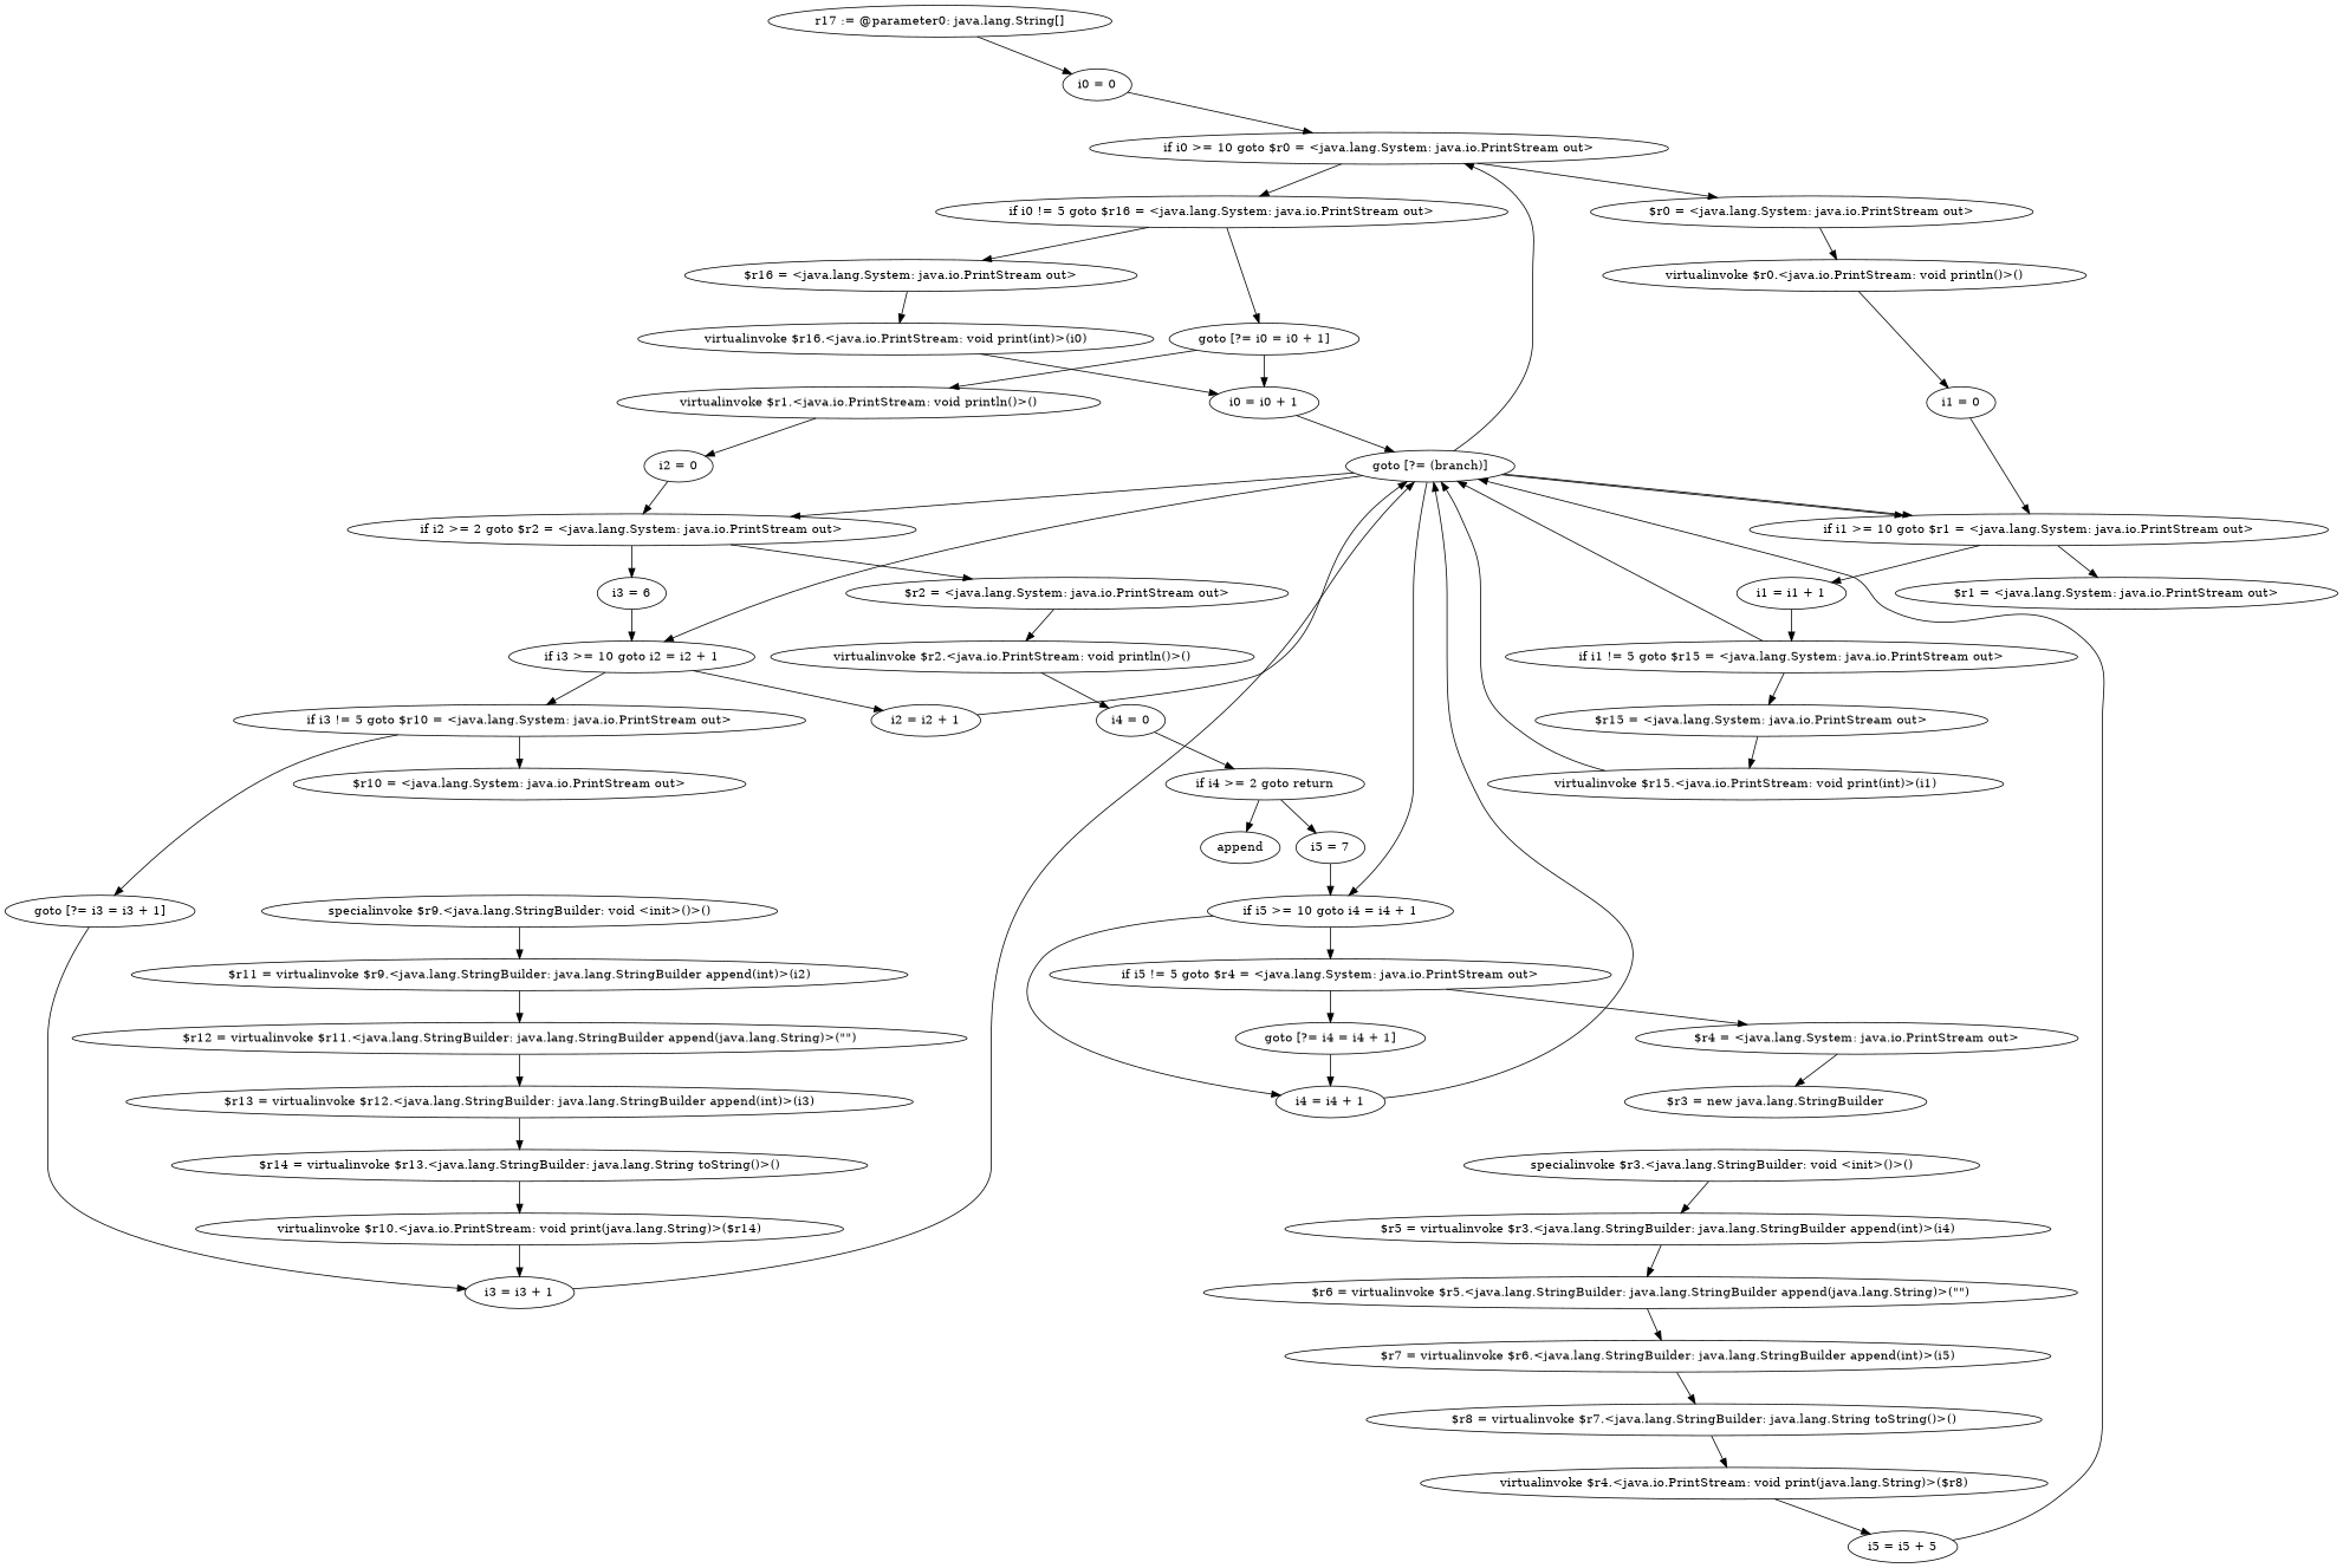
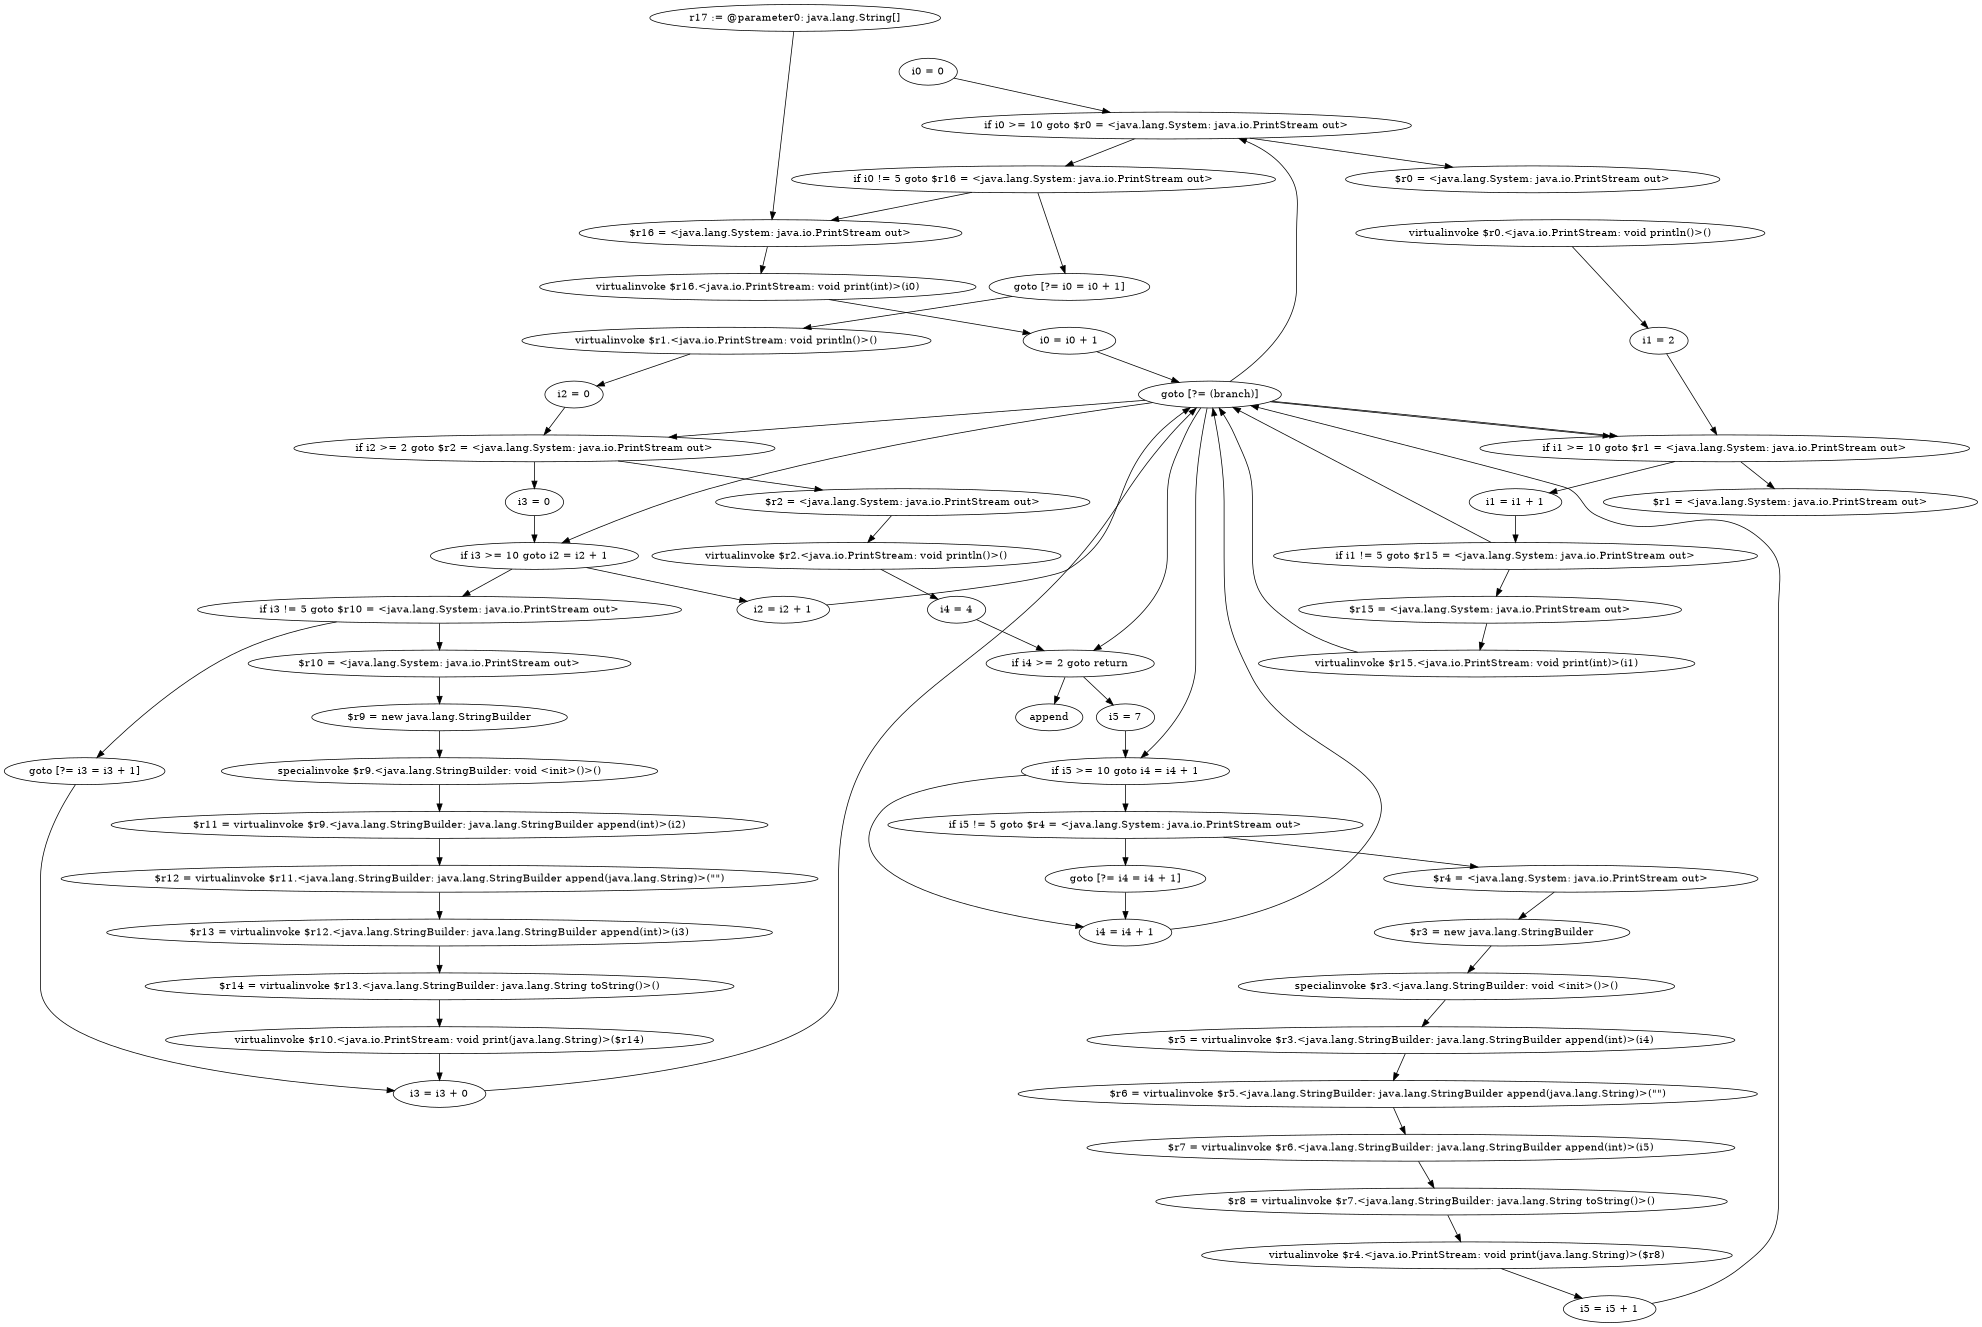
  digraph {
    "r17 := @parameter0: java.lang.String[]"
    "i0 = 0"
    "if i0 >= 10 goto $r0 = <java.lang.System: java.io.PrintStream out>"
    "if i0 != 5 goto $r16 = <java.lang.System: java.io.PrintStream out>"
    "$r0 = <java.lang.System: java.io.PrintStream out>"
    "goto [?= i0 = i0 + 1]"
    "$r16 = <java.lang.System: java.io.PrintStream out>"
    "virtualinvoke $r0.<java.io.PrintStream: void println()>()"
    "i0 = i0 + 1"
    "virtualinvoke $r1.<java.io.PrintStream: void println()>()"
    "virtualinvoke $r16.<java.io.PrintStream: void print(int)>(i0)"
    "goto [?= (branch)]"
    "if i1 >= 10 goto $r1 = <java.lang.System: java.io.PrintStream out>"
    "if i2 >= 2 goto $r2 = <java.lang.System: java.io.PrintStream out>"
    "if i3 >= 10 goto i2 = i2 + 1"
    "if i4 >= 2 goto return"
    "if i5 >= 10 goto i4 = i4 + 1"
    "i1 = i1 + 1"
    "$r1 = <java.lang.System: java.io.PrintStream out>"
-   "i3 = 0" [label="i3 = 6"]
+   "i3 = 0"
    "$r2 = <java.lang.System: java.io.PrintStream out>"
    "if i3 != 5 goto $r10 = <java.lang.System: java.io.PrintStream out>"
    "i2 = i2 + 1"
    n24 [label="i5 = 7"]
    n25 [label=append]
    "if i5 != 5 goto $r4 = <java.lang.System: java.io.PrintStream out>"
    "i4 = i4 + 1"
-   "i1 = 0"
+   "i1 = 0" [label="i1 = 2"]
    "if i1 != 5 goto $r15 = <java.lang.System: java.io.PrintStream out>"
    "$r15 = <java.lang.System: java.io.PrintStream out>"
    "virtualinvoke $r15.<java.io.PrintStream: void print(int)>(i1)"
    "i2 = 0"
    "virtualinvoke $r2.<java.io.PrintStream: void println()>()"
    "goto [?= i3 = i3 + 1]"
    "$r10 = <java.lang.System: java.io.PrintStream out>"
-   "i3 = i3 + 1"
+   "i3 = i3 + 1" [label="i3 = i3 + 0"]
+   "$r9 = new java.lang.StringBuilder"
    "specialinvoke $r9.<java.lang.StringBuilder: void <init>()>()"
    "$r11 = virtualinvoke $r9.<java.lang.StringBuilder: java.lang.StringBuilder append(int)>(i2)"
    "$r12 = virtualinvoke $r11.<java.lang.StringBuilder: java.lang.StringBuilder append(java.lang.String)>(\"\")"
    "$r13 = virtualinvoke $r12.<java.lang.StringBuilder: java.lang.StringBuilder append(int)>(i3)"
    "$r14 = virtualinvoke $r13.<java.lang.StringBuilder: java.lang.String toString()>()"
    "virtualinvoke $r10.<java.io.PrintStream: void print(java.lang.String)>($r14)"
-   "i4 = 0"
+   "i4 = 0" [label="i4 = 4"]
    "goto [?= i4 = i4 + 1]"
    "$r4 = <java.lang.System: java.io.PrintStream out>"
    "$r3 = new java.lang.StringBuilder"
    "specialinvoke $r3.<java.lang.StringBuilder: void <init>()>()"
    "$r5 = virtualinvoke $r3.<java.lang.StringBuilder: java.lang.StringBuilder append(int)>(i4)"
    "$r6 = virtualinvoke $r5.<java.lang.StringBuilder: java.lang.StringBuilder append(java.lang.String)>(\"\")"
    "$r7 = virtualinvoke $r6.<java.lang.StringBuilder: java.lang.StringBuilder append(int)>(i5)"
    "$r8 = virtualinvoke $r7.<java.lang.StringBuilder: java.lang.String toString()>()"
    "virtualinvoke $r4.<java.io.PrintStream: void print(java.lang.String)>($r8)"
-   "i5 = i5 + 1" [label="i5 = i5 + 5"]
-   "r17 := @parameter0: java.lang.String[]" -> "i0 = 0"
+   "i5 = i5 + 1"
+   "r17 := @parameter0: java.lang.String[]" -> "$r16 = <java.lang.System: java.io.PrintStream out>"
    "i0 = 0" -> "if i0 >= 10 goto $r0 = <java.lang.System: java.io.PrintStream out>"
    "if i0 >= 10 goto $r0 = <java.lang.System: java.io.PrintStream out>" -> "if i0 != 5 goto $r16 = <java.lang.System: java.io.PrintStream out>"
    "if i0 >= 10 goto $r0 = <java.lang.System: java.io.PrintStream out>" -> "$r0 = <java.lang.System: java.io.PrintStream out>"
    "if i0 != 5 goto $r16 = <java.lang.System: java.io.PrintStream out>" -> "goto [?= i0 = i0 + 1]"
    "if i0 != 5 goto $r16 = <java.lang.System: java.io.PrintStream out>" -> "$r16 = <java.lang.System: java.io.PrintStream out>"
-   "$r0 = <java.lang.System: java.io.PrintStream out>" -> "virtualinvoke $r0.<java.io.PrintStream: void println()>()"
-   "goto [?= i0 = i0 + 1]" -> "i0 = i0 + 1"
    "goto [?= i0 = i0 + 1]" -> "virtualinvoke $r1.<java.io.PrintStream: void println()>()"
    "$r16 = <java.lang.System: java.io.PrintStream out>" -> "virtualinvoke $r16.<java.io.PrintStream: void print(int)>(i0)"
    "virtualinvoke $r0.<java.io.PrintStream: void println()>()" -> "i1 = 0"
    "i0 = i0 + 1" -> "goto [?= (branch)]"
    "virtualinvoke $r1.<java.io.PrintStream: void println()>()" -> "i2 = 0"
    "virtualinvoke $r16.<java.io.PrintStream: void print(int)>(i0)" -> "i0 = i0 + 1"
    "goto [?= (branch)]" -> "if i0 >= 10 goto $r0 = <java.lang.System: java.io.PrintStream out>"
    "goto [?= (branch)]" -> "if i1 >= 10 goto $r1 = <java.lang.System: java.io.PrintStream out>"
    "goto [?= (branch)]" -> "if i1 >= 10 goto $r1 = <java.lang.System: java.io.PrintStream out>"
    "goto [?= (branch)]" -> "if i2 >= 2 goto $r2 = <java.lang.System: java.io.PrintStream out>"
    "goto [?= (branch)]" -> "if i3 >= 10 goto i2 = i2 + 1"
+   "goto [?= (branch)]" -> "if i4 >= 2 goto return"
    "goto [?= (branch)]" -> "if i5 >= 10 goto i4 = i4 + 1"
    "if i1 >= 10 goto $r1 = <java.lang.System: java.io.PrintStream out>" -> "i1 = i1 + 1"
    "if i1 >= 10 goto $r1 = <java.lang.System: java.io.PrintStream out>" -> "$r1 = <java.lang.System: java.io.PrintStream out>"
    "if i2 >= 2 goto $r2 = <java.lang.System: java.io.PrintStream out>" -> "i3 = 0"
    "if i2 >= 2 goto $r2 = <java.lang.System: java.io.PrintStream out>" -> "$r2 = <java.lang.System: java.io.PrintStream out>"
    "if i3 >= 10 goto i2 = i2 + 1" -> "if i3 != 5 goto $r10 = <java.lang.System: java.io.PrintStream out>"
    "if i3 >= 10 goto i2 = i2 + 1" -> "i2 = i2 + 1"
    "if i4 >= 2 goto return" -> n24
    "if i4 >= 2 goto return" -> n25
    "if i5 >= 10 goto i4 = i4 + 1" -> "if i5 != 5 goto $r4 = <java.lang.System: java.io.PrintStream out>"
    "if i5 >= 10 goto i4 = i4 + 1" -> "i4 = i4 + 1"
    "i1 = i1 + 1" -> "if i1 != 5 goto $r15 = <java.lang.System: java.io.PrintStream out>"
    "i3 = 0" -> "if i3 >= 10 goto i2 = i2 + 1"
    "$r2 = <java.lang.System: java.io.PrintStream out>" -> "virtualinvoke $r2.<java.io.PrintStream: void println()>()"
    "if i3 != 5 goto $r10 = <java.lang.System: java.io.PrintStream out>" -> "goto [?= i3 = i3 + 1]"
    "if i3 != 5 goto $r10 = <java.lang.System: java.io.PrintStream out>" -> "$r10 = <java.lang.System: java.io.PrintStream out>"
    "i2 = i2 + 1" -> "goto [?= (branch)]"
    n24 -> "if i5 >= 10 goto i4 = i4 + 1"
    "if i5 != 5 goto $r4 = <java.lang.System: java.io.PrintStream out>" -> "goto [?= i4 = i4 + 1]"
    "if i5 != 5 goto $r4 = <java.lang.System: java.io.PrintStream out>" -> "$r4 = <java.lang.System: java.io.PrintStream out>"
    "i4 = i4 + 1" -> "goto [?= (branch)]"
    "i1 = 0" -> "if i1 >= 10 goto $r1 = <java.lang.System: java.io.PrintStream out>"
    "if i1 != 5 goto $r15 = <java.lang.System: java.io.PrintStream out>" -> "goto [?= (branch)]"
    "if i1 != 5 goto $r15 = <java.lang.System: java.io.PrintStream out>" -> "$r15 = <java.lang.System: java.io.PrintStream out>"
    "$r15 = <java.lang.System: java.io.PrintStream out>" -> "virtualinvoke $r15.<java.io.PrintStream: void print(int)>(i1)"
    "virtualinvoke $r15.<java.io.PrintStream: void print(int)>(i1)" -> "goto [?= (branch)]"
    "i2 = 0" -> "if i2 >= 2 goto $r2 = <java.lang.System: java.io.PrintStream out>"
    "virtualinvoke $r2.<java.io.PrintStream: void println()>()" -> "i4 = 0"
    "goto [?= i3 = i3 + 1]" -> "i3 = i3 + 1"
+   "$r10 = <java.lang.System: java.io.PrintStream out>" -> "$r9 = new java.lang.StringBuilder"
    "i3 = i3 + 1" -> "goto [?= (branch)]"
+   "$r9 = new java.lang.StringBuilder" -> "specialinvoke $r9.<java.lang.StringBuilder: void <init>()>()"
    "specialinvoke $r9.<java.lang.StringBuilder: void <init>()>()" -> "$r11 = virtualinvoke $r9.<java.lang.StringBuilder: java.lang.StringBuilder append(int)>(i2)"
    "$r11 = virtualinvoke $r9.<java.lang.StringBuilder: java.lang.StringBuilder append(int)>(i2)" -> "$r12 = virtualinvoke $r11.<java.lang.StringBuilder: java.lang.StringBuilder append(java.lang.String)>(\"\")"
    "$r12 = virtualinvoke $r11.<java.lang.StringBuilder: java.lang.StringBuilder append(java.lang.String)>(\"\")" -> "$r13 = virtualinvoke $r12.<java.lang.StringBuilder: java.lang.StringBuilder append(int)>(i3)"
    "$r13 = virtualinvoke $r12.<java.lang.StringBuilder: java.lang.StringBuilder append(int)>(i3)" -> "$r14 = virtualinvoke $r13.<java.lang.StringBuilder: java.lang.String toString()>()"
    "$r14 = virtualinvoke $r13.<java.lang.StringBuilder: java.lang.String toString()>()" -> "virtualinvoke $r10.<java.io.PrintStream: void print(java.lang.String)>($r14)"
    "virtualinvoke $r10.<java.io.PrintStream: void print(java.lang.String)>($r14)" -> "i3 = i3 + 1"
    "i4 = 0" -> "if i4 >= 2 goto return"
    "goto [?= i4 = i4 + 1]" -> "i4 = i4 + 1"
    "$r4 = <java.lang.System: java.io.PrintStream out>" -> "$r3 = new java.lang.StringBuilder"
+   "$r3 = new java.lang.StringBuilder" -> "specialinvoke $r3.<java.lang.StringBuilder: void <init>()>()"
    "specialinvoke $r3.<java.lang.StringBuilder: void <init>()>()" -> "$r5 = virtualinvoke $r3.<java.lang.StringBuilder: java.lang.StringBuilder append(int)>(i4)"
    "$r5 = virtualinvoke $r3.<java.lang.StringBuilder: java.lang.StringBuilder append(int)>(i4)" -> "$r6 = virtualinvoke $r5.<java.lang.StringBuilder: java.lang.StringBuilder append(java.lang.String)>(\"\")"
    "$r6 = virtualinvoke $r5.<java.lang.StringBuilder: java.lang.StringBuilder append(java.lang.String)>(\"\")" -> "$r7 = virtualinvoke $r6.<java.lang.StringBuilder: java.lang.StringBuilder append(int)>(i5)"
    "$r7 = virtualinvoke $r6.<java.lang.StringBuilder: java.lang.StringBuilder append(int)>(i5)" -> "$r8 = virtualinvoke $r7.<java.lang.StringBuilder: java.lang.String toString()>()"
    "$r8 = virtualinvoke $r7.<java.lang.StringBuilder: java.lang.String toString()>()" -> "virtualinvoke $r4.<java.io.PrintStream: void print(java.lang.String)>($r8)"
    "virtualinvoke $r4.<java.io.PrintStream: void print(java.lang.String)>($r8)" -> "i5 = i5 + 1"
    "i5 = i5 + 1" -> "goto [?= (branch)]"
  }
